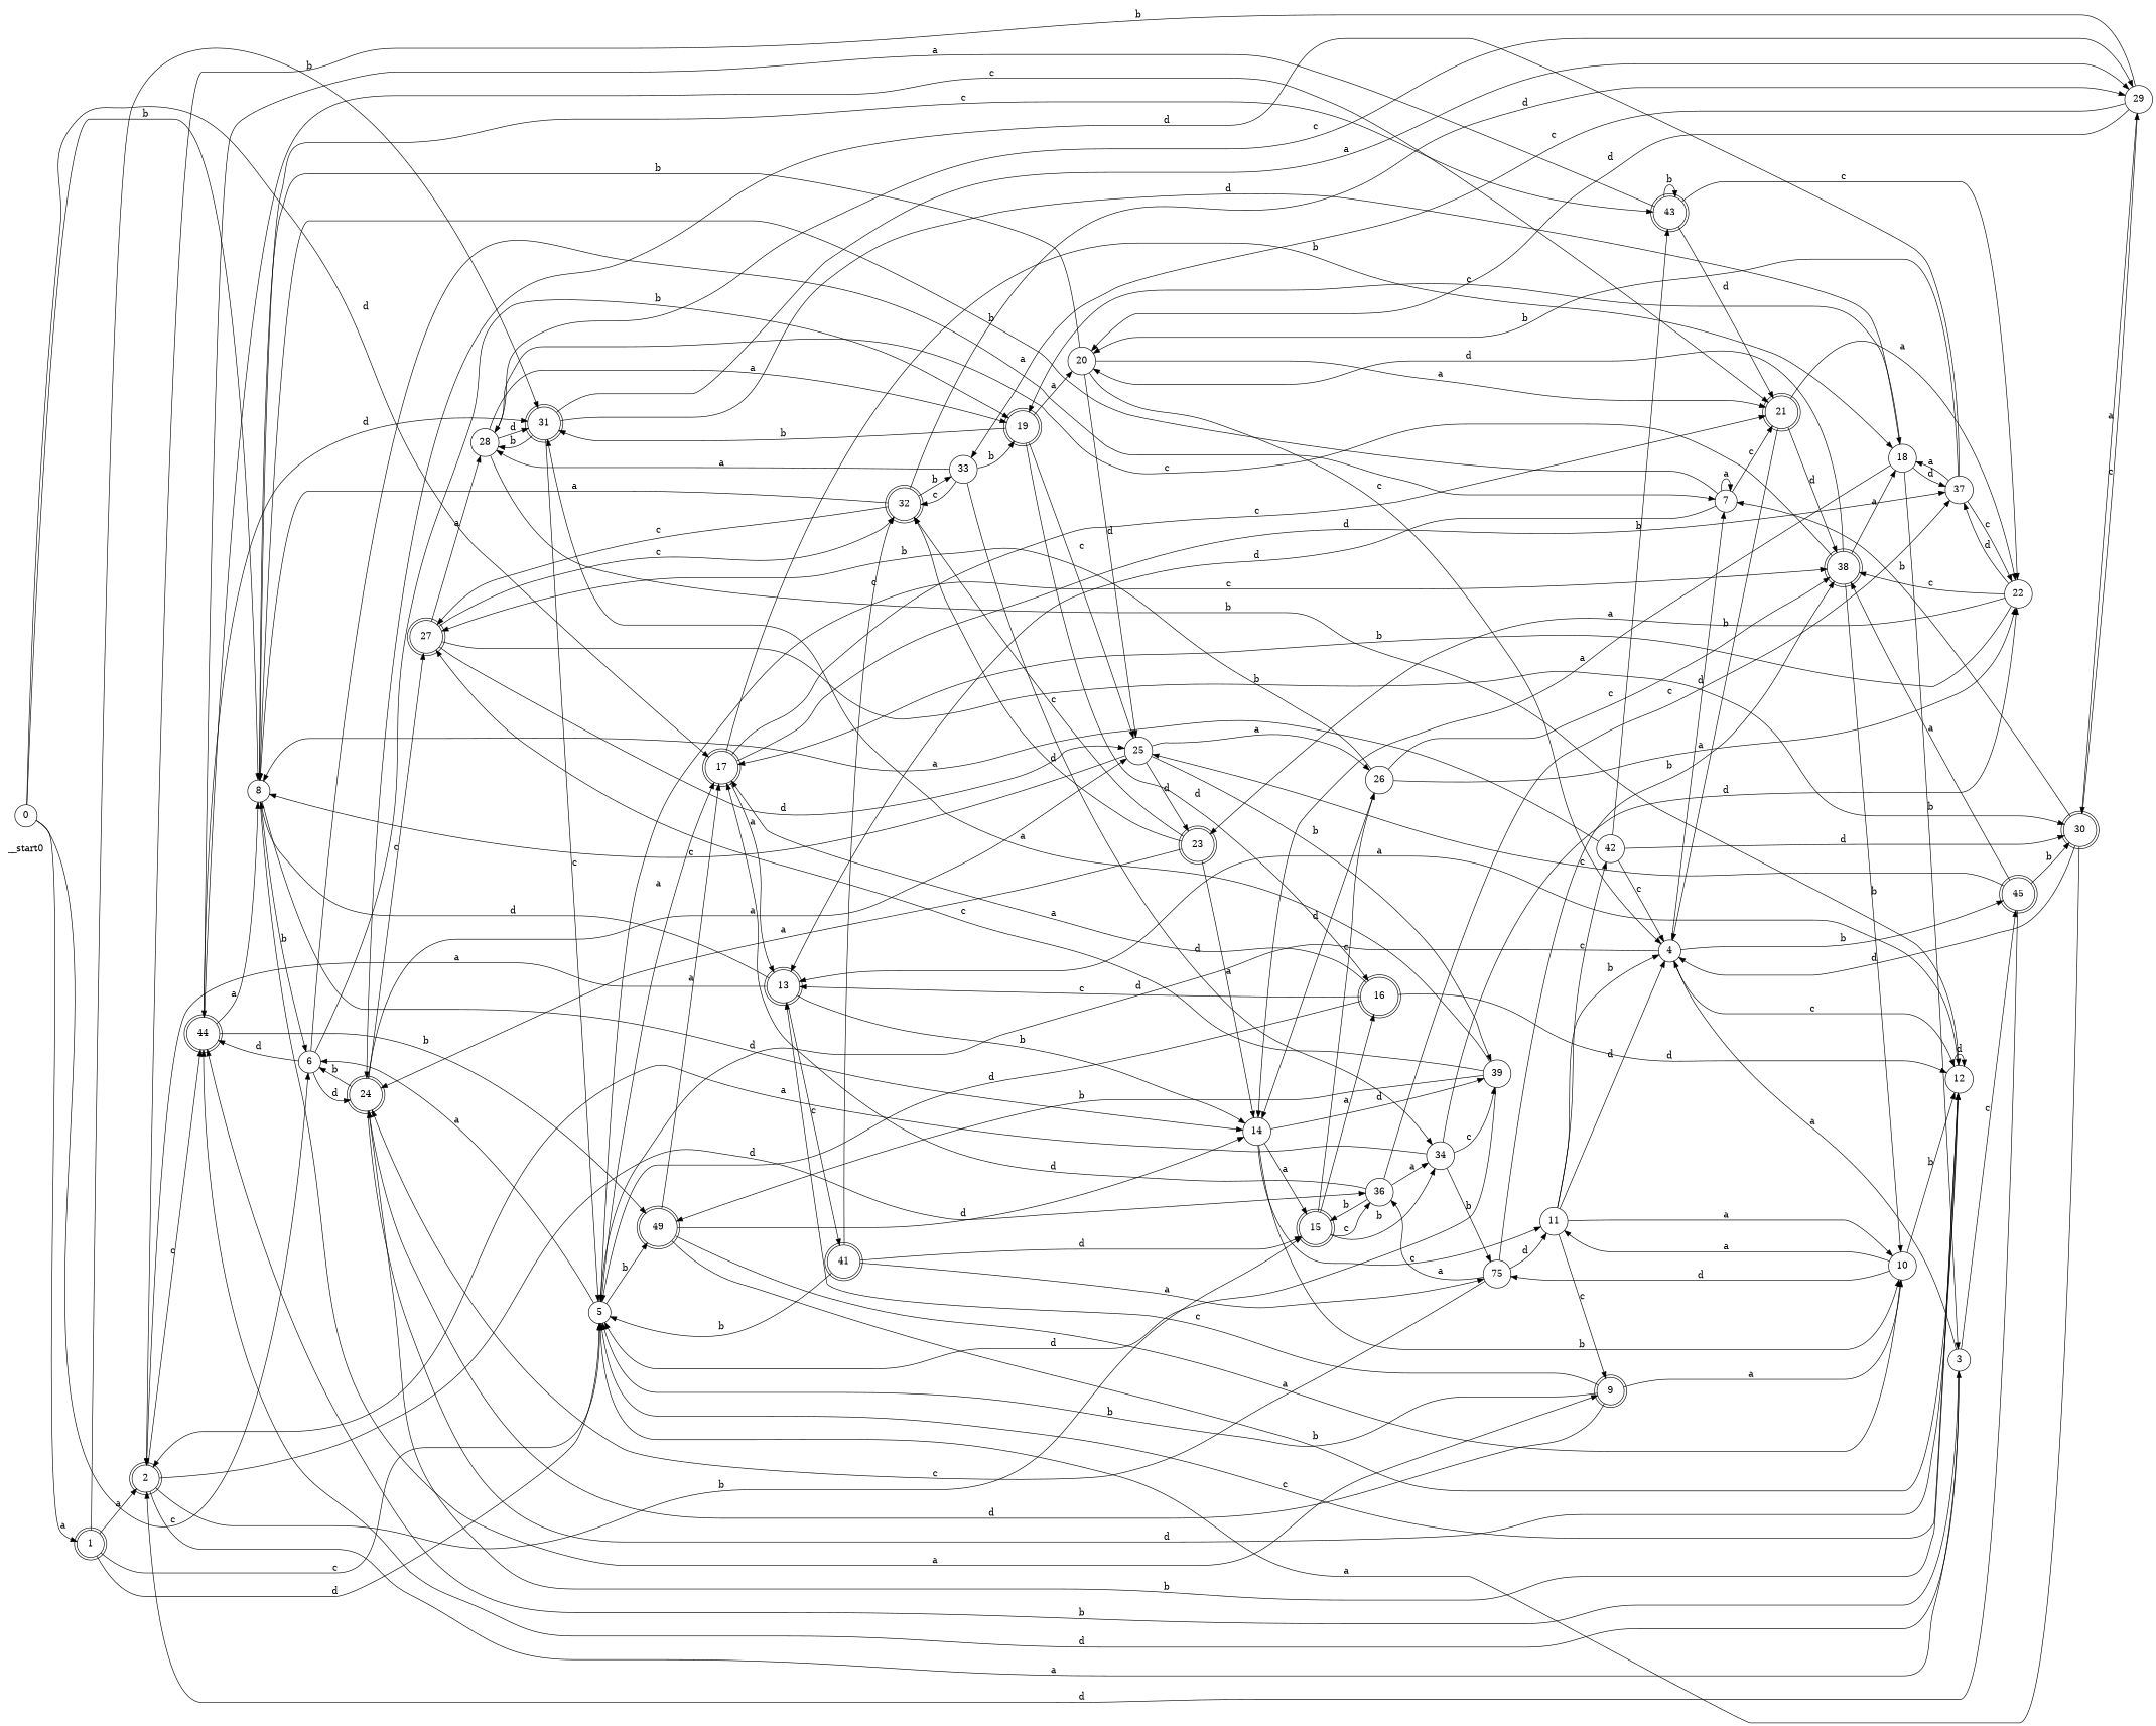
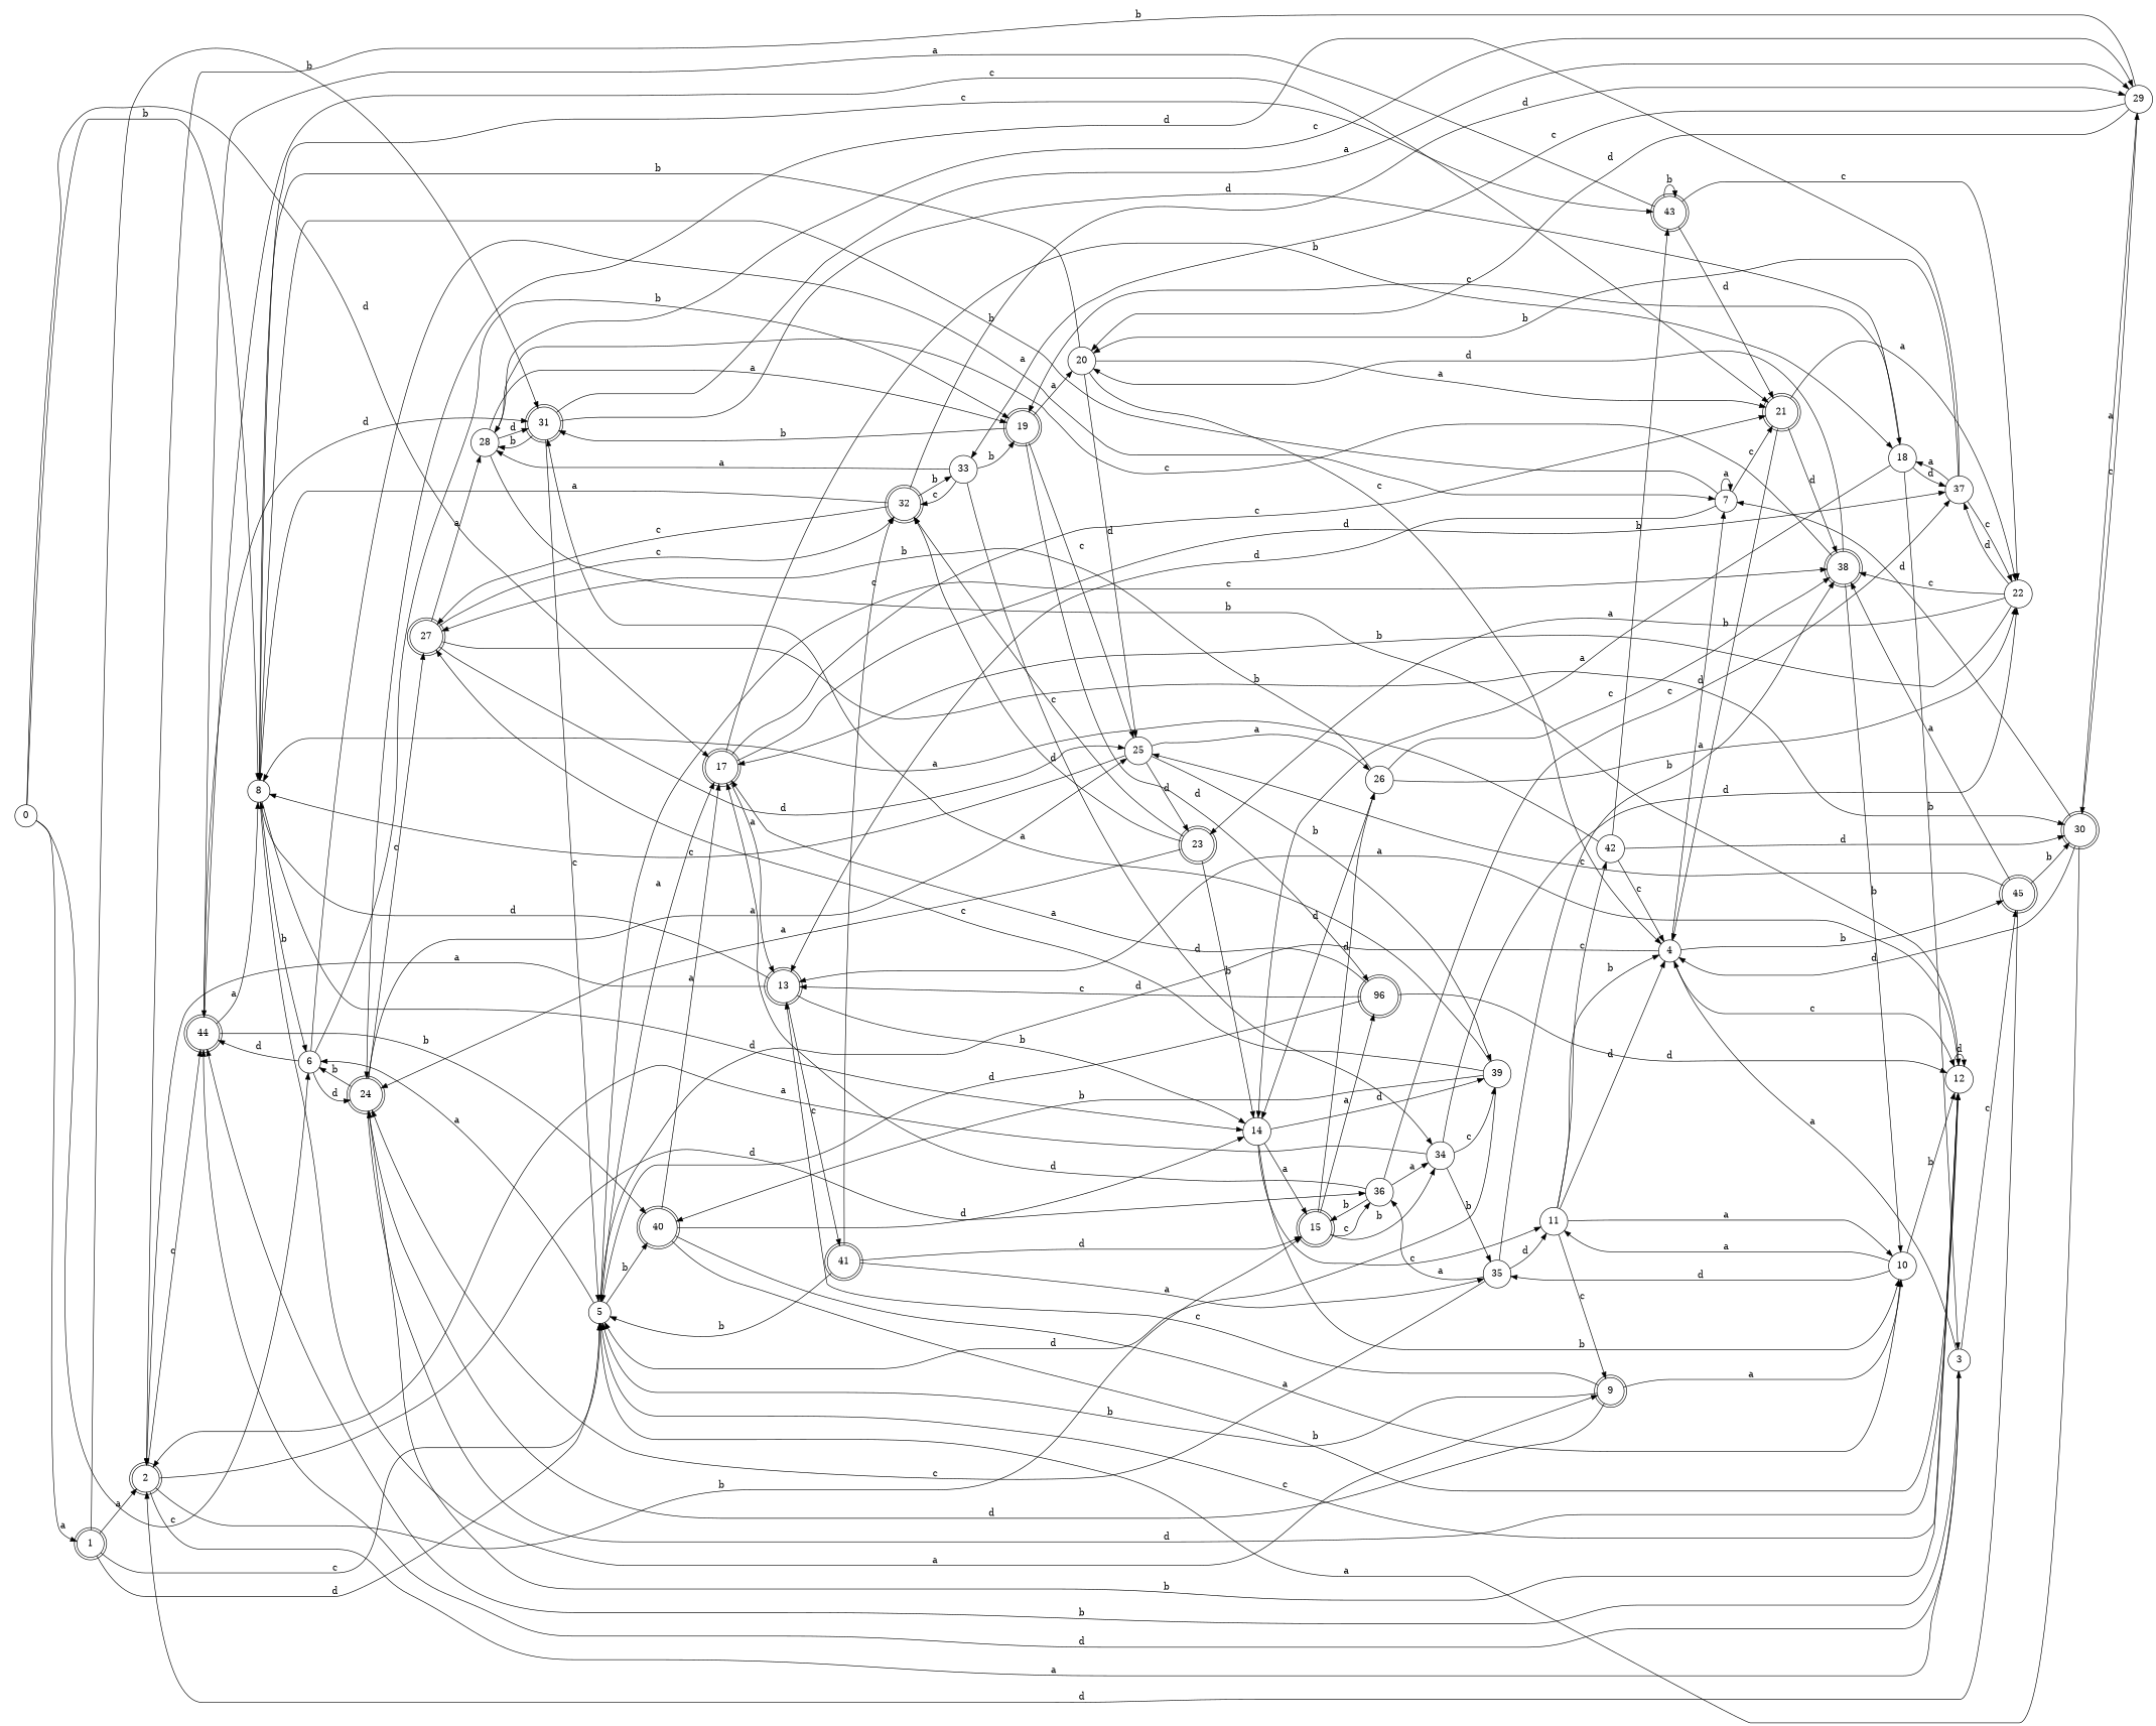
  digraph {
    rankdir=LR
    node [shape=circle color=black fillcolor=white style=filled]
-   __start0 [shape=none color="" fillcolor="" style=""]
    n2 [label=0]
    n3 [label=1 shape=doublecircle style="rounded,filled"]
    n4 [label=6]
    n5 [label=8]
    n6 [label=17 shape=doublecircle style="rounded,filled"]
    n7 [label=2 shape=doublecircle style="rounded,filled"]
    n8 [label=5]
    n9 [label=31 shape=doublecircle style="rounded,filled"]
    n10 [label=44 shape=doublecircle style="rounded,filled"]
    n11 [label=7]
    n12 [label=19 shape=doublecircle style="rounded,filled"]
    n13 [label=24 shape=doublecircle style="rounded,filled"]
    n14 [label=9 shape=doublecircle style="rounded,filled"]
    n15 [label=14]
    n16 [label=43 shape=doublecircle style="rounded,filled"]
    n17 [label=13 shape=doublecircle style="rounded,filled"]
    n18 [label=21 shape=doublecircle style="rounded,filled"]
    n19 [label=18]
    n20 [label=37]
    n21 [label=3]
    n22 [label=15 shape=doublecircle style="rounded,filled"]
    n23 [label=36]
    n24 [label=38 shape=doublecircle style="rounded,filled"]
-   n25 [label=49 shape=doublecircle style="rounded,filled"]
+   n25 [label=40 shape=doublecircle style="rounded,filled"]
    n26 [label=28]
    n27 [label=29]
    n28 [label=4]
    n29 [label=45 shape=doublecircle style="rounded,filled"]
-   n30 [label=16 shape=doublecircle style="rounded,filled"]
+   n30 [label=96 shape=doublecircle style="rounded,filled"]
    n31 [label=26]
    n32 [label=34]
    n33 [label=12]
    n34 [label=25]
    n35 [label=30 shape=doublecircle style="rounded,filled"]
    n36 [label=10]
    n37 [label=20]
    n38 [label=27 shape=doublecircle style="rounded,filled"]
    n39 [label=41 shape=doublecircle style="rounded,filled"]
    n40 [label=22]
    n41 [label=11]
    n42 [label=39]
-   n43 [label=75]
+   n43 [label=35]
    n44 [label=42]
    n45 [label=32 shape=doublecircle style="rounded,filled"]
    n46 [label=23 shape=doublecircle style="rounded,filled"]
    n47 [label=33]
    n2 -> n3 [label=a]
    n2 -> n4 [label=c]
    n2 -> n5 [label=b]
    n2 -> n6 [label=d]
    n3 -> n7 [label=a]
    n3 -> n8 [label=c]
    n3 -> n8 [label=d]
    n3 -> n9 [label=b]
    n4 -> n10 [label=d]
    n4 -> n11 [label=a]
    n4 -> n12 [label=b]
    n4 -> n13 [label=d]
    n5 -> n4 [label=b]
    n5 -> n14 [label=a]
    n5 -> n15 [label=d]
    n5 -> n16 [label=c]
    n6 -> n17 [label=a]
    n6 -> n18 [label=c]
    n6 -> n19 [label=b]
    n6 -> n20 [label=d]
    n7 -> n10 [label=c]
    n7 -> n21 [label=a]
    n7 -> n22 [label=b]
    n7 -> n23 [label=d]
    n8 -> n4 [label=a]
    n8 -> n6 [label=a]
    n8 -> n24 [label=c]
    n8 -> n25 [label=b]
    n9 -> n8 [label=c]
    n9 -> n19 [label=d]
    n9 -> n26 [label=b]
    n9 -> n27 [label=a]
    n10 -> n5 [label=a]
    n10 -> n9 [label=d]
    n10 -> n18 [label=c]
    n10 -> n25 [label=b]
    n11 -> n5 [label=b]
    n11 -> n11 [label=a]
    n11 -> n17 [label=d]
    n11 -> n18 [label=c]
    n12 -> n9 [label=b]
    n12 -> n30 [label=d]
    n12 -> n34 [label=c]
    n12 -> n37 [label=a]
    n13 -> n4 [label=b]
    n13 -> n33 [label=d]
    n13 -> n34 [label=a]
    n13 -> n38 [label=c]
    n14 -> n8 [label=b]
    n14 -> n13 [label=d]
    n14 -> n17 [label=c]
    n14 -> n36 [label=a]
    n15 -> n22 [label=a]
    n15 -> n36 [label=b]
    n15 -> n41 [label=c]
    n15 -> n42 [label=d]
    n16 -> n10 [label=a]
    n16 -> n16 [label=b]
    n16 -> n18 [label=d]
    n16 -> n40 [label=c]
    n17 -> n5 [label=d]
    n17 -> n7 [label=a]
    n17 -> n15 [label=b]
    n17 -> n39 [label=c]
    n18 -> n24 [label=d]
    n18 -> n28 [label=b]
    n18 -> n40 [label=a]
    n19 -> n12 [label=c]
    n19 -> n15 [label=a]
    n19 -> n20 [label=d]
    n19 -> n21 [label=b]
    n20 -> n13 [label=d]
    n20 -> n19 [label=a]
    n20 -> n37 [label=b]
    n20 -> n40 [label=c]
    n21 -> n10 [label=b]
    n21 -> n10 [label=d]
    n21 -> n28 [label=a]
    n21 -> n29 [label=c]
    n22 -> n23 [label=c]
    n22 -> n30 [label=a]
-   n22 -> n31 [label=c]
+   n22 -> n31 [label=d]
    n22 -> n32 [label=b]
    n23 -> n6 [label=d]
    n23 -> n20 [label=c]
    n23 -> n22 [label=b]
    n23 -> n32 [label=a]
-   n24 -> n19 [label=a]
    n24 -> n26 [label=c]
    n24 -> n36 [label=b]
    n24 -> n37 [label=d]
    n25 -> n6 [label=a]
    n25 -> n15 [label=d]
    n25 -> n33 [label=b]
    n25 -> n36 [label=a]
    n26 -> n9 [label=d]
    n26 -> n12 [label=a]
    n26 -> n27 [label=c]
    n26 -> n33 [label=b]
    n27 -> n7 [label=b]
    n27 -> n35 [label=a]
    n27 -> n37 [label=d]
    n27 -> n47 [label=c]
    n28 -> n8 [label=d]
    n28 -> n11 [label=d]
    n28 -> n29 [label=b]
    n28 -> n33 [label=c]
    n29 -> n7 [label=d]
    n29 -> n24 [label=a]
    n29 -> n34 [label=c]
    n29 -> n35 [label=b]
    n30 -> n6 [label=a]
    n30 -> n8 [label=d]
    n30 -> n17 [label=c]
    n30 -> n33 [label=d]
    n31 -> n15 [label=d]
    n31 -> n24 [label=c]
    n31 -> n38 [label=b]
    n31 -> n40 [label=a]
    n32 -> n7 [label=a]
    n32 -> n40 [label=d]
    n32 -> n42 [label=c]
    n32 -> n43 [label=b]
    n33 -> n8 [label=c]
    n33 -> n13 [label=b]
    n33 -> n17 [label=a]
    n33 -> n33 [label=d]
    n34 -> n5 [label=c]
    n34 -> n31 [label=a]
    n34 -> n42 [label=b]
    n34 -> n46 [label=d]
    n35 -> n8 [label=a]
-   n35 -> n11 [label=b]
+   n35 -> n11 [label=d]
    n35 -> n27 [label=c]
    n35 -> n28 [label=d]
    n36 -> n33 [label=b]
    n36 -> n41 [label=a]
    n36 -> n43 [label=d]
    n37 -> n5 [label=b]
    n37 -> n18 [label=a]
    n37 -> n28 [label=c]
    n37 -> n34 [label=d]
    n38 -> n26 [label=a]
    n38 -> n34 [label=d]
    n38 -> n35 [label=b]
    n38 -> n45 [label=c]
    n39 -> n8 [label=b]
    n39 -> n22 [label=d]
    n39 -> n43 [label=a]
    n39 -> n45 [label=c]
    n40 -> n6 [label=b]
    n40 -> n20 [label=d]
    n40 -> n24 [label=c]
    n40 -> n46 [label=a]
    n41 -> n14 [label=c]
    n41 -> n28 [label=b]
    n41 -> n28 [label=d]
    n41 -> n36 [label=a]
    n41 -> n44 [label=c]
    n42 -> n8 [label=d]
    n42 -> n9 [label=a]
    n42 -> n25 [label=b]
    n42 -> n38 [label=c]
    n43 -> n13 [label=c]
    n43 -> n23 [label=a]
    n43 -> n24 [label=b]
    n43 -> n41 [label=d]
    n44 -> n5 [label=a]
    n44 -> n16 [label=b]
    n44 -> n28 [label=c]
    n44 -> n35 [label=d]
    n45 -> n5 [label=a]
    n45 -> n27 [label=d]
    n45 -> n38 [label=c]
    n45 -> n47 [label=b]
    n46 -> n13 [label=a]
-   n46 -> n15 [label=a]
+   n46 -> n15 [label=b]
    n46 -> n45 [label=c]
    n46 -> n45 [label=d]
    n47 -> n12 [label=b]
    n47 -> n26 [label=a]
    n47 -> n32 [label=d]
    n47 -> n45 [label=c]
  }
